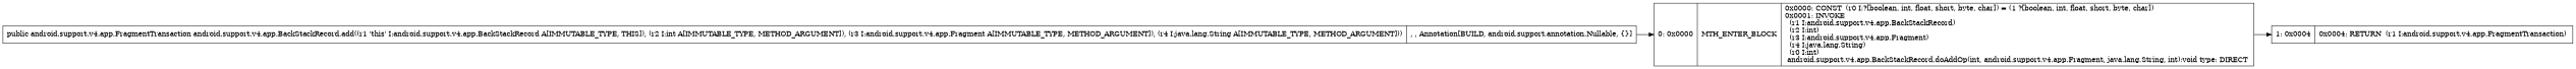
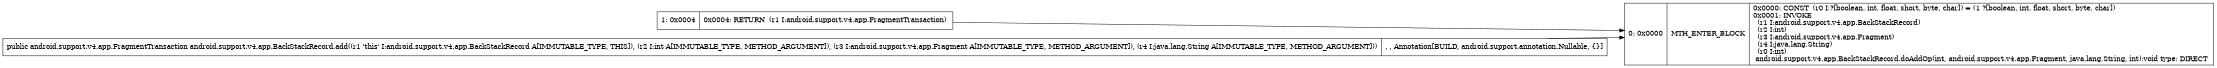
  digraph {
    rankdir=LR
    node [shape=record]
    n1 [label="{0\:\ 0x0000|MTH_ENTER_BLOCK\l|0x0000: CONST  (r0 I:?[boolean, int, float, short, byte, char]) = (1 ?[boolean, int, float, short, byte, char]) \l0x0001: INVOKE  \l  (r1 I:android.support.v4.app.BackStackRecord)\l  (r2 I:int)\l  (r3 I:android.support.v4.app.Fragment)\l  (r4 I:java.lang.String)\l  (r0 I:int)\l android.support.v4.app.BackStackRecord.doAddOp(int, android.support.v4.app.Fragment, java.lang.String, int):void type: DIRECT \l}"]
    n2 [label="{1\:\ 0x0004|0x0004: RETURN  (r1 I:android.support.v4.app.FragmentTransaction) \l}"]
    n3 [label="{public android.support.v4.app.FragmentTransaction android.support.v4.app.BackStackRecord.add((r1 'this' I:android.support.v4.app.BackStackRecord A[IMMUTABLE_TYPE, THIS]), (r2 I:int A[IMMUTABLE_TYPE, METHOD_ARGUMENT]), (r3 I:android.support.v4.app.Fragment A[IMMUTABLE_TYPE, METHOD_ARGUMENT]), (r4 I:java.lang.String A[IMMUTABLE_TYPE, METHOD_ARGUMENT]))  | , , Annotation[BUILD, android.support.annotation.Nullable, \{\}]\l}"]
-   n1 -> n2
+   n2 -> n1
    n3 -> n1
  }
